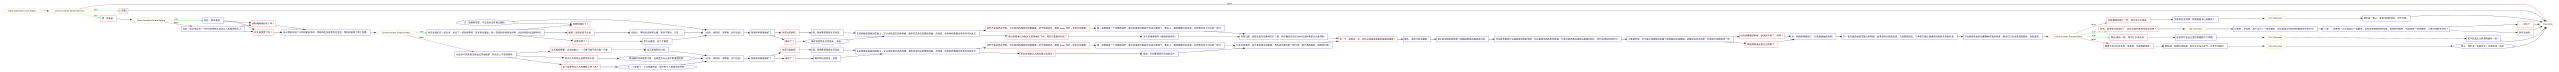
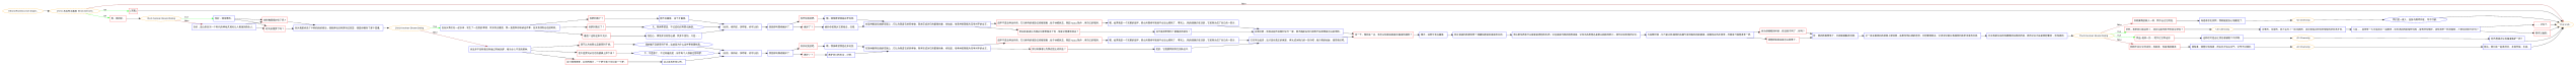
  digraph {
    fontname="Liberation Sans"
    rankdir=LR
    node [color=blue fontname="Liberation Sans" shape=box]
    edge [fontname="Liberation Sans"]
    "EleanorRank5Convo5 begins." [color=orange shape=""]
-   n2 [color=orange label="Check boolean EleanorDreams" shape=""]
+   n2 [color=orange label="Check 其实有点尴尬 EleanorDreams" shape=""]
    n3 [color=red label="嘿，埃莉诺。"]
    n4 [color=red label="[无视]"]
    "Chat ends." [color=orange shape=""]
    n6 [color=orange label="Check boolean EleanorDating" shape=""]
    n7 [label="你好，我亲爱的。"]
    n8 [label="你好，这位来自另一个时代的神秘又莫名让人着迷的陌生人。"]
    n9 [color=red label="你昨晚睡得好些了吗？"]
    n10 [color=red label="你又做噩梦了吗？"]
    n11 [label="自从我跟你说了卡莉奶奶的情后，我就再也没有梦到过亚瑟。我想你驱除了那个恶魔。"]
    n12 [color=orange label="Check boolean EleanorDating" shape=""]
    n13 [label="但自从我们在一起以来，发生了一些别的事情。其实有点尴尬。我一直想和你谈谈这件事，但没有找到合适的时机。"]
    n14 [label="但这并不意味着没有做过其他的梦。相当令人不安的那种。"]
    n15 [color=red label="你梦到我了？"]
    n16 [color=red label="你梦到我们了？"]
    n17 [color=red label="尴尬？这听起来不太好。"]
    n18 [color=red label="我不认为你那么容易受到干扰。"]
    n19 [color=red label="是不是梦到从无尽的楼梯上摔下来？"]
    n20 [color=red label="这可能很重要。以你的能力，一个梦可能不仅仅是一个梦。"]
    n21 [label="那不会尴尬。这个才尴尬。"]
    n22 [label="天，我倒希望是。不过恐怕没有那么愉快。" shape=ellipse]
    n23 [label="别担心。事情并没有那么糟。我并不害怕。只是……"]
    n24 [label="我的确不容易受到干扰，这就是为什么这件事很困扰我。" shape=ellipse]
    n25 [label="不，不是那个。不过有趣的是，似乎每个人都做过那种梦。" shape=ellipse]
    n26 [label="这正是我所担心的。"]
    n27 [label="（好的，埃莉诺，深呼吸，你可以的）"]
    n28 [label="（好的，埃莉诺，深呼吸，你可以的）"]
    n29 [label="我觉得科腐者嫉妒了。"]
    n30 [label="我觉得科腐者嫉妒了。"]
    n31 [color=red label="你开玩笑的吧。"]
    n32 [color=red label="嫉妒了？"]
    n33 [color=red label="你开玩笑的吧。"]
    n34 [color=red label="嫉妒了？"]
    n35 [label="哦，我倒希望我是在开玩笑。"]
-   n36 [label="嫉妒你把我从它那抢走，没错。" shape=ellipse]
+   n36 [label="嫉妒你把我从它那抢走，没错。"]
    n37 [label="哦，我倒希望我是在开玩笑。"]
    n38 [label="嫉妒我们的友谊，没错。"]
    n39 [label="在某种极其扭曲的层面上，它认为我是它的所有物。我本应成为它的繁殖对象。你知道，传承种把我视为竞争对手的女王。"]
    n40 [label="在某种极其扭曲的层面上，它认为我是它的所有物。我本应成为它的繁殖对象。你知道，传承种把我视为竞争对手的女王。"]
    n41 [color=red label="战甲不是这样运作的。它们体内的感染已经被驯服，处于休眠状态。我想 Nidus 除外，有自己的规则。"]
    n42 [color=red label="所以科腐者认为我从它那里偷走了你，现在它想要你回去？"]
    n43 [color=red label="战甲不是这样运作的。它们体内的感染已经被驯服，处于休眠状态。我想 Nidus 除外，有自己的规则。"]
    n44 [color=red label="所以科腐者认为我在阻止你回去？"]
    n45 [label="嗯，如果我是一个完整的战甲，那么科腐者可能就不会这么看我了。事实上，我的细胞仍在活跃，它把我当成了自己的一部分。"]
    n46 [label="这不是很奇怪吗？被抛弃的前任！"]
    n47 [label="嗯，如果我是一个完整的战甲，那么科腐者可能就不会这么看我了。事实上，我的细胞仍在活跃，它把我当成了自己的一部分。"]
    n48 [label="是的。它想要我回到它的队伍中。"]
    n49 [label="在我们那，你得去超市后面和它打一架。我不确定在你们的时代这种事是怎么处理的。"]
    n50 [label="它在耳边低语，这才是你真正的家庭。再次成为我们的一部分吧，被分离的姐妹。接受我们吧。"]
    n51 [color=red label="等一下，倒回去一点。你怎么知道这就是科腐者的感受？"]
    n52 [label="哦天，这部分有点尴尬。"]
    n53 [label="我之前提到的那些梦？我确信那是科腐者发出的。"]
    n54 [label="无论那东西有什么能算是思想的东西，它总是能与我的思想连接。它发出的思想总是那么粗糙和弱小，我可以轻松抵挡它们。"]
    n55 [label="大多数时候，它只是让我感觉到后脑勺有种疯狂的抓挠感，就像你在洗手间里，外面有只猫想进来一样。"]
    n56 [color=red label="但当你睡着的时候，情况就不同了，对吗？"]
    n57 [color=red label="我想我知道这是怎么回事了。"]
    n58 [label="对。我的防御降低了，它就能接触及到我。"]
    n59 [label="它一直在最原始的层面上影响我，如果你明白我的意思。它想要我回去。它承诺它能让我感受到前所未有的狂喜。"]
    n60 [label="它会将新生命的包囊播种在我的肉体。因为它以为这是我想要的，你知道的。"]
    n61 [color=orange label="Check boolean EleanorDating" shape=""]
    n62 [color=red label="好吧，看来我们就这样了。我怎么能和那种东西竞争呢？"]
    n63 [color=red label="我会*烧掉一切*，绝不让它带走你。"]
    n64 [color=red label="我绝不会让它夺走你，埃莉诺。你是我的朋友。"]
    n65 [color=red label="你就像我的家人一样。我不会让它得逞。"]
    n66 [color=orange label="+20 Chemistry" shape=""]
    n67 [label="这种话可是会让漂泊者被吻个不停哦。"]
    n68 [label="我知道。我想它也知道，所以它才这么生气。它争不过我们。"]
    n69 [label="知道有你支持我，我就能更安心地睡觉了。"]
    n70 [label="没事的，亲爱的。我不会为了一团化脓的、漂浮着孤立科技的结核肉块而离开你。"]
    n71 [color=orange label="+20 Chemistry" shape=""]
    n72 [color=orange label="+20 Chemistry" shape=""]
    n73 [color=orange label="+20 Chemistry" shape=""]
    n74 [label="只是……如果有一天早晨我们一起醒来，你发现我的眼睛特别黑，脸色特别憔悴，请给我带一杯浓咖啡，不要问我细节好吗？"]
    n75 [label="想不想真正让科腐者嫉妒一把？"]
-   n76 [label="那么，我们会一起面对它。并肩作战。永远。" shape=ellipse]
-   n77 [label="我们是一家人。血脉与羁绊同在。牢不可破。"]
+   n76 [label="那么，我们会一起面对它。并肩作战。永远。"]
+   n77 [label="我们是一家人。血脉与羁绊同在。牢不可破。" shape=ellipse]
    n78 [color=red label="我可以做到。"]
    n79 [color=red label="……记住了。"]
    "EleanorRank5Convo5 begins." -> n2
    n2 -> n3 [color=green label=true]
    n2 -> n4 [color=green label=true]
    n2 -> "Chat ends." [color=brown label=false]
    n3 -> n6
    n4 -> "Chat ends."
    n6 -> n7 [color=green label=true]
    n6 -> n8 [color=brown label=false]
    n7 -> n9
    n7 -> n10
    n8 -> n9
    n8 -> n10
    n9 -> n11
    n10 -> n11
    n11 -> n12
    n12 -> n13 [color=green label=true]
    n12 -> n14 [color=brown label=false]
    n13 -> n15
    n13 -> n16
    n13 -> n17
    n14 -> n18
    n14 -> n19
    n14 -> n20
    n15 -> n21
-   n22 -> n16
+   n16 -> n22
    n17 -> n23
    n18 -> n24
    n19 -> n25
    n20 -> n26
    n21 -> n27
    n22 -> n27
    n23 -> n27
    n24 -> n28
    n25 -> n28
    n26 -> n28
    n27 -> n29
    n28 -> n30
    n29 -> n31
    n29 -> n32
    n30 -> n33
    n30 -> n34
    n31 -> n35
    n32 -> n36
    n33 -> n37
    n34 -> n38
    n35 -> n39
    n36 -> n39
    n37 -> n40
    n38 -> n40
    n39 -> n41
    n39 -> n42
    n40 -> n43
    n40 -> n44
    n41 -> n45
    n42 -> n46
    n43 -> n47
    n44 -> n48
    n45 -> n49
    n46 -> n49
    n47 -> n50
    n48 -> n50
    n49 -> n51
    n50 -> n51
    n51 -> n52
    n52 -> n53
    n53 -> n54
    n54 -> n55
    n55 -> n56
    n55 -> n57
    n56 -> n58
    n57 -> n58
    n58 -> n59
    n59 -> n60
    n60 -> n61
    n61 -> n62 [color=green label=true]
    n61 -> n63 [color=green label=true]
    n61 -> n64 [color=brown label=false]
    n61 -> n65 [color=brown label=false]
    n62 -> n66
    n63 -> n67
    n64 -> n68
    n65 -> n69
    n66 -> n70
    n67 -> n71
    n68 -> n72
    n69 -> n73
    n70 -> n74
    n71 -> n75
    n72 -> n76
    n73 -> n77
    n74 -> n78
    n74 -> n79
    n75 -> "Chat ends."
    n76 -> "Chat ends."
    n77 -> "Chat ends."
    n78 -> "Chat ends."
    n79 -> "Chat ends."
  }
